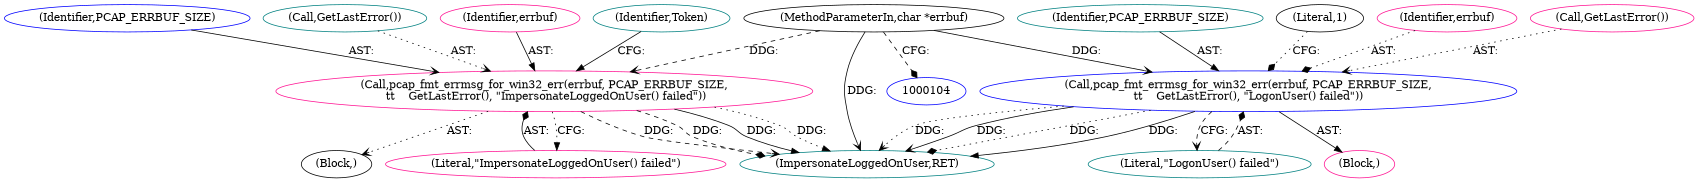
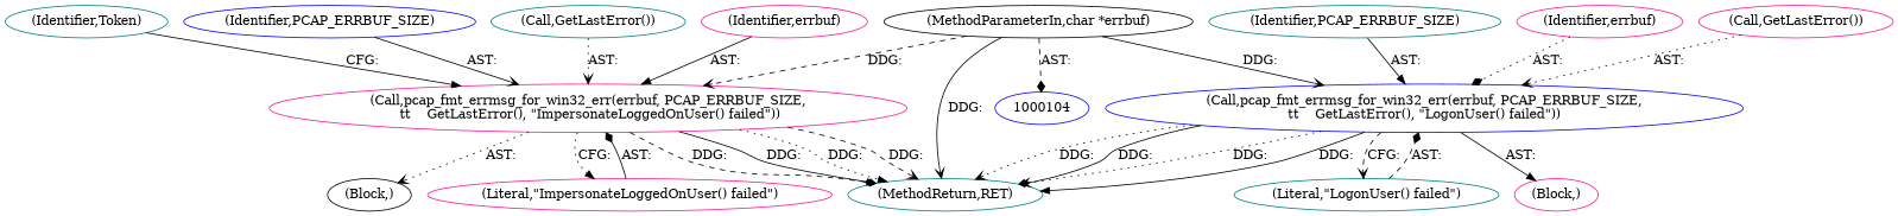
  digraph {
    node [color=deeppink]
    edge [arrowhead=vee style=solid]
    n1 [color=black label="(MethodParameterIn,char *errbuf)"]
    n2 [color=blue label="(Call,pcap_fmt_errmsg_for_win32_err(errbuf, PCAP_ERRBUF_SIZE,\n\t\t    GetLastError(), \"LogonUser() failed\"))"]
    n3 [label="(Call,pcap_fmt_errmsg_for_win32_err(errbuf, PCAP_ERRBUF_SIZE,\n \t\t    GetLastError(), \"ImpersonateLoggedOnUser() failed\"))"]
-   n4 [color=teal label="(ImpersonateLoggedOnUser,RET)"]
+   n4 [color=teal label="(MethodReturn,RET)"]
    1000104 [color=blue]
    n6 [label="(Block,)"]
    n7 [color=teal label="(Literal,\"LogonUser() failed\")"]
    n8 [label="(Literal,\"ImpersonateLoggedOnUser() failed\")"]
    n9 [color=black label="(Block,)"]
    n10 [color=teal label="(Call,GetLastError())"]
    n11 [label="(Identifier,errbuf)"]
    n12 [label="(Identifier,errbuf)"]
    n13 [label="(Call,GetLastError())"]
    n14 [color=teal label="(Identifier,PCAP_ERRBUF_SIZE)"]
-   n15 [color=black label="(Literal,1)"]
    n16 [color=teal label="(Identifier,Token)"]
    n17 [color=blue label="(Identifier,PCAP_ERRBUF_SIZE)"]
    n1 -> n2 [label="DDG: "]
    n1 -> n3 [label="DDG: " style=dashed]
    n1 -> n4 [label="DDG: "]
-   n1 -> 1000104 [arrowhead=diamond label="CFG: " style=dashed]
+   n1 -> 1000104 [arrowhead=diamond label="AST: " style=dashed]
    n2 -> n4 [arrowhead=diamond label="DDG: " style=dotted]
    n2 -> n4 [arrowhead=normal label="DDG: "]
    n2 -> n4 [label="DDG: " style=dotted]
    n2 -> n4 [label="DDG: "]
    n2 -> n6 [arrowhead=normal label="AST: "]
    n2 -> n7 [label="CFG: " style=dashed]
    n3 -> n4 [arrowhead=normal label="DDG: "]
    n3 -> n4 [arrowhead=normal label="DDG: " style=dotted]
    n3 -> n4 [label="DDG: " style=dashed]
    n3 -> n4 [arrowhead=diamond label="DDG: " style=dashed]
    n3 -> n8 [arrowhead=normal label="CFG: " style=dotted]
    n3 -> n9 [label="AST: " style=dotted]
    n7 -> n2 [arrowhead=diamond label="AST: " style=dashed]
    n8 -> n3 [arrowhead=diamond label="AST: "]
    n10 -> n3 [label="AST: " style=dotted]
    n11 -> n2 [arrowhead=diamond label="AST: " style=dotted]
    n12 -> n3 [arrowhead=normal label="AST: "]
    n13 -> n2 [label="AST: " style=dotted]
    n14 -> n2 [arrowhead=normal label="AST: "]
-   n15 -> n2 [arrowhead=diamond label="CFG: " style=dotted]
    n16 -> n3 [arrowhead=normal label="CFG: "]
    n17 -> n3 [label="AST: "]
  }
